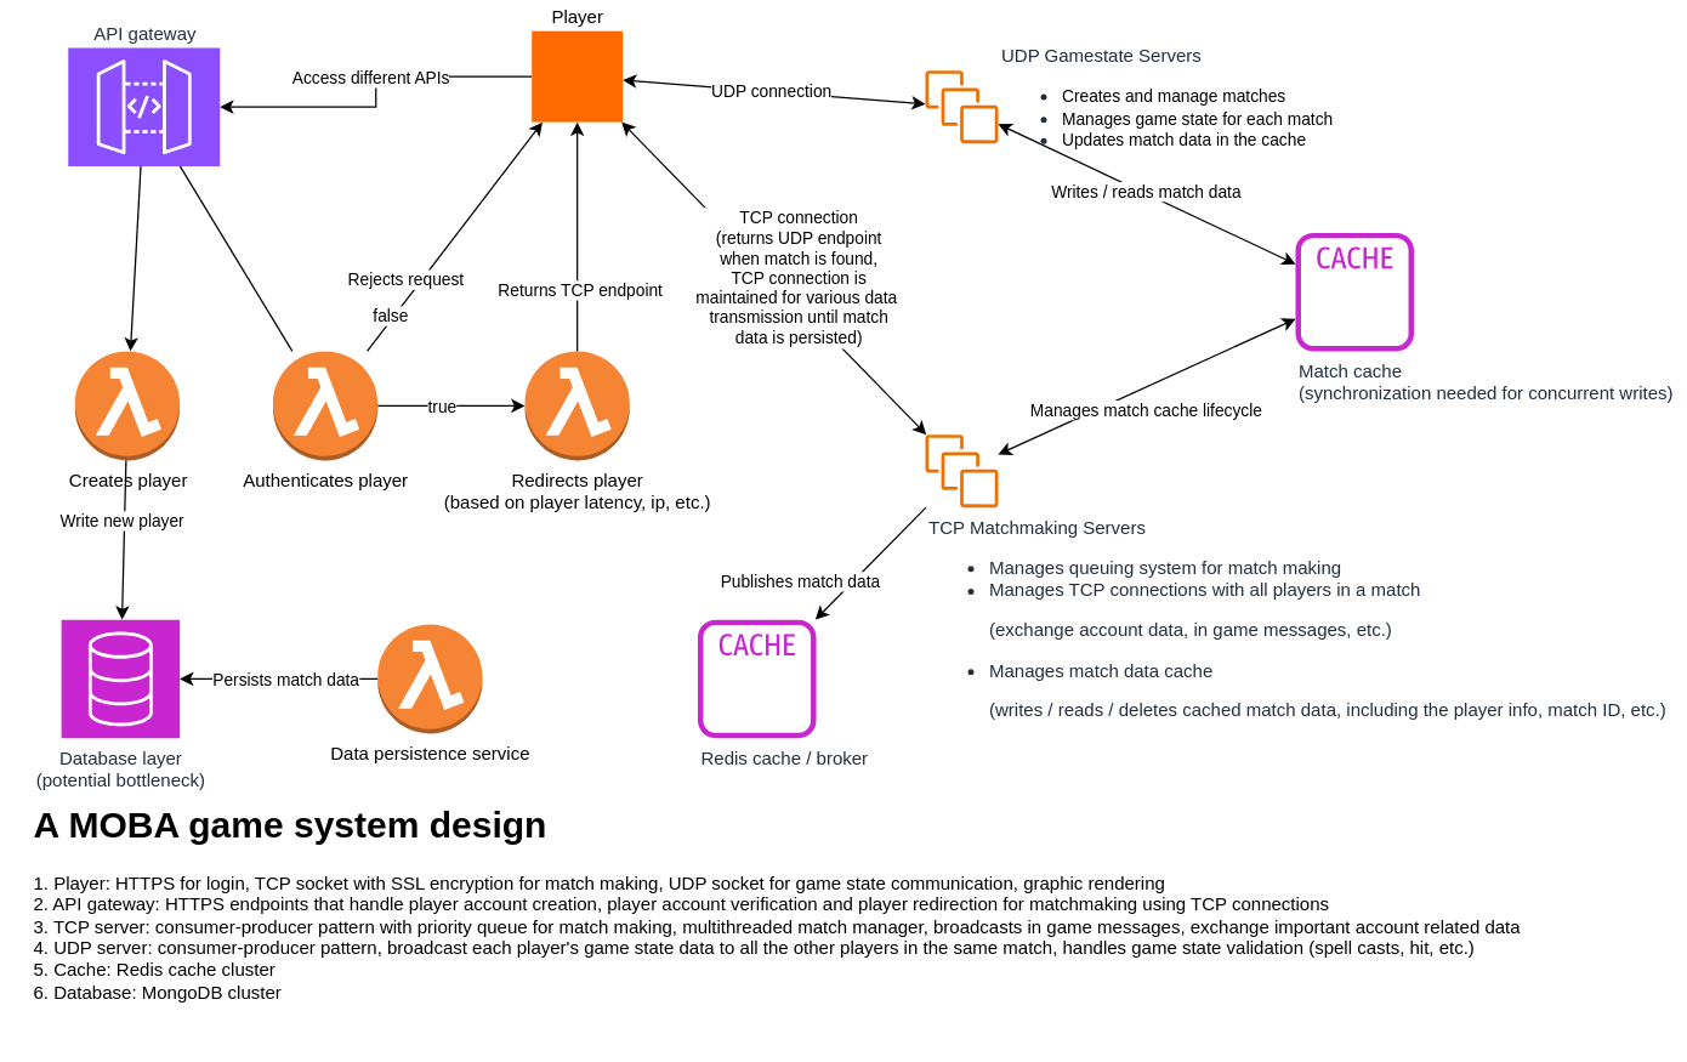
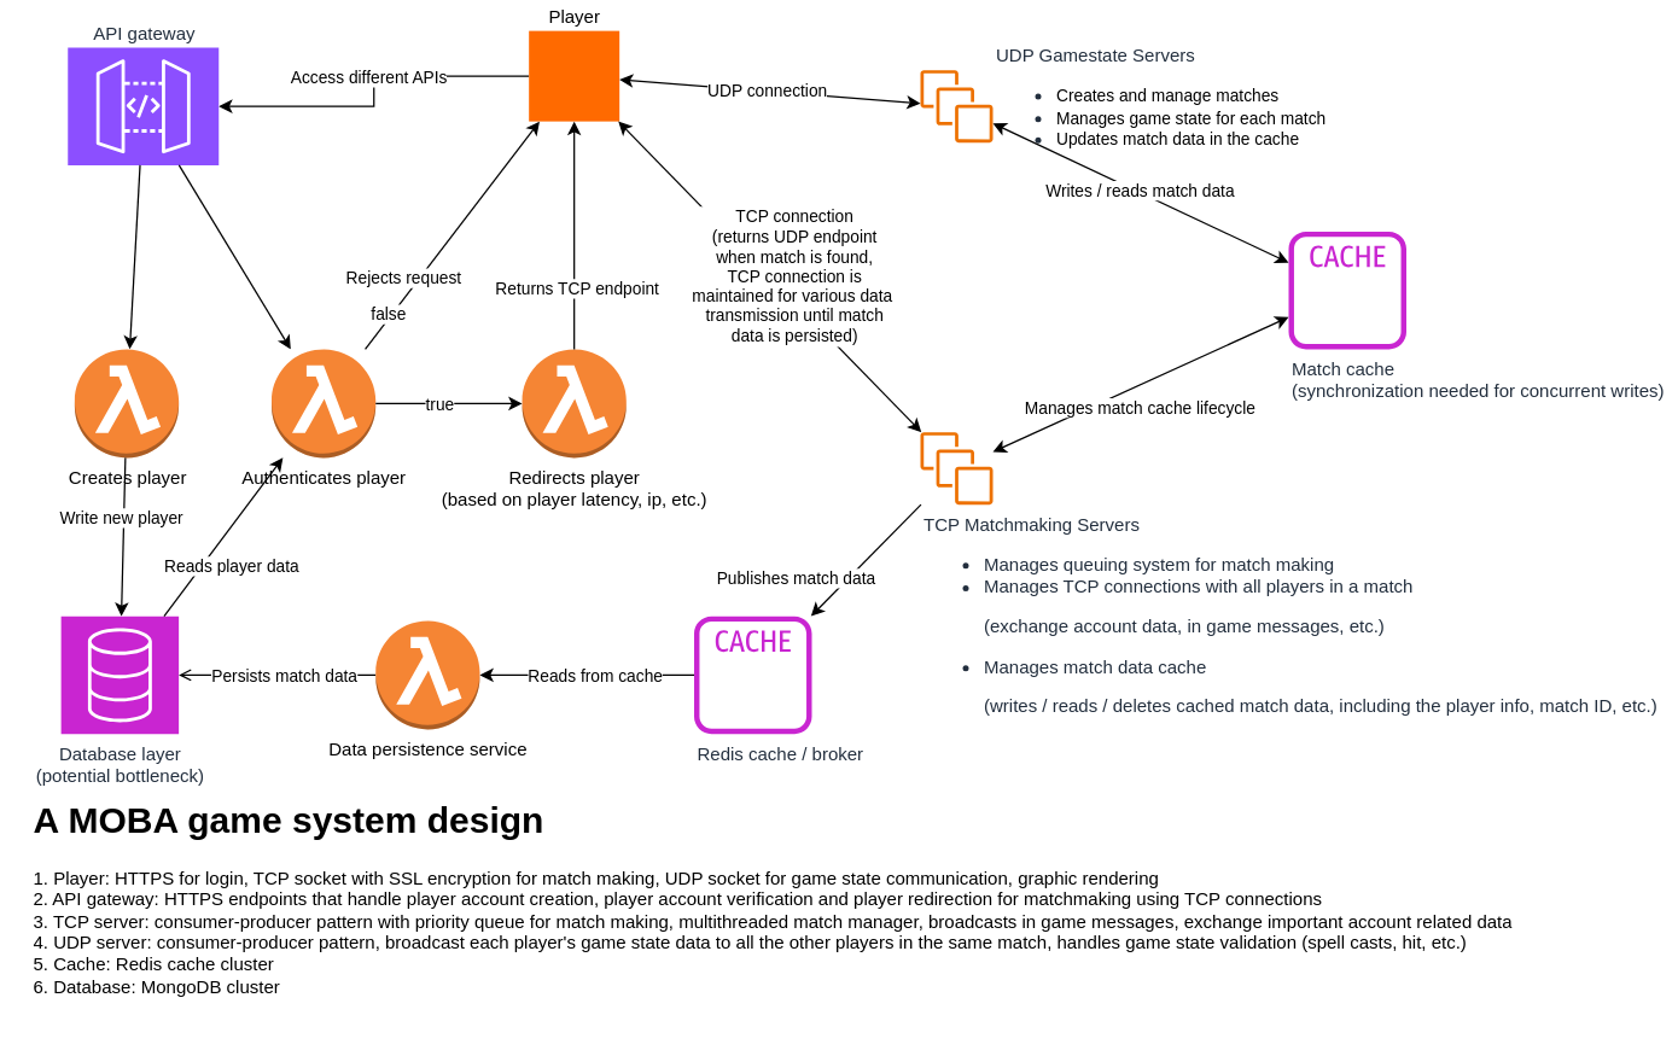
  <mxCell id="0" />
  <mxCell id="1" parent="0" />
  <mxCell id="2" value="&lt;div style=&quot;&quot;&gt;&lt;span style=&quot;background-color: transparent; color: light-dark(rgb(35, 47, 62), rgb(189, 199, 212));&quot;&gt;TCP Matchmaking Servers&lt;/span&gt;&lt;/div&gt;&lt;div style=&quot;&quot;&gt;&lt;ul&gt;&lt;li&gt;Manages queuing system for match making&lt;/li&gt;&lt;li&gt;Manages TCP connections with all players in a match&lt;/li&gt;&lt;/ul&gt;&lt;/div&gt;&lt;blockquote style=&quot;margin: 0 0 0 40px; border: none; padding: 0px;&quot;&gt;&lt;div style=&quot;&quot;&gt;&lt;span style=&quot;background-color: transparent; color: light-dark(rgb(35, 47, 62), rgb(189, 199, 212));&quot;&gt;(exchange account data, in game messages, etc.)&lt;/span&gt;&lt;/div&gt;&lt;/blockquote&gt;&lt;div style=&quot;&quot;&gt;&lt;ul&gt;&lt;li&gt;Manages match data cache&lt;/li&gt;&lt;/ul&gt;&lt;/div&gt;&lt;blockquote style=&quot;margin: 0 0 0 40px; border: none; padding: 0px;&quot;&gt;&lt;div style=&quot;&quot;&gt;&lt;span style=&quot;background-color: transparent; color: light-dark(rgb(35, 47, 62), rgb(189, 199, 212));&quot;&gt;(writes / reads / deletes cached match data, including the player info, match ID, etc.)&lt;/span&gt;&lt;/div&gt;&lt;/blockquote&gt;" style="sketch=0;outlineConnect=0;fontColor=#232F3E;gradientColor=none;fillColor=#ED7100;strokeColor=none;dashed=0;verticalLabelPosition=bottom;verticalAlign=top;align=left;html=1;fontSize=12;fontStyle=0;aspect=fixed;pointerEvents=1;shape=mxgraph.aws4.instances;labelPosition=center;" parent="1" vertex="1"><mxGeometry x="609.5" y="286" width="48" height="48" as="geometry" /></mxCell>
  <mxCell id="3" value="UDP Gamestate Servers&lt;div&gt;&lt;ul&gt;&lt;li&gt;&lt;span style=&quot;background-color: rgb(255, 255, 255); color: rgb(0, 0, 0); font-size: 11px;&quot;&gt;Creates and manage matches&lt;/span&gt;&lt;/li&gt;&lt;li&gt;&lt;span style=&quot;background-color: rgb(255, 255, 255); color: rgb(0, 0, 0); font-size: 11px;&quot;&gt;Manages game state for each match&lt;/span&gt;&lt;/li&gt;&lt;li&gt;&lt;span style=&quot;background-color: rgb(255, 255, 255); color: rgb(0, 0, 0); font-size: 11px;&quot;&gt;Updates match data in the cache&lt;/span&gt;&lt;/li&gt;&lt;/ul&gt;&lt;/div&gt;" style="sketch=0;outlineConnect=0;fontColor=#232F3E;gradientColor=none;fillColor=#ED7100;strokeColor=none;dashed=0;verticalLabelPosition=middle;verticalAlign=middle;align=left;html=1;fontSize=12;fontStyle=0;aspect=fixed;pointerEvents=1;shape=mxgraph.aws4.instances;labelPosition=right;" parent="1" vertex="1"><mxGeometry x="609.5" y="46" width="48" height="48" as="geometry" /></mxCell>
  <mxCell id="4" value="Match cache&lt;div&gt;(synchronization needed for concurrent writes)&lt;/div&gt;" style="sketch=0;outlineConnect=0;fontColor=#232F3E;gradientColor=none;fillColor=#C925D1;strokeColor=none;dashed=0;verticalLabelPosition=bottom;verticalAlign=top;align=left;html=1;fontSize=12;fontStyle=0;aspect=fixed;pointerEvents=1;shape=mxgraph.aws4.cache_node;" parent="1" vertex="1"><mxGeometry x="853.5" y="153" width="78" height="78" as="geometry" /></mxCell>
  <mxCell id="5" value="" style="edgeStyle=orthogonalEdgeStyle;rounded=0;orthogonalLoop=1;jettySize=auto;html=1;" parent="1" source="7" target="19" edge="1"><mxGeometry relative="1" as="geometry" /></mxCell>
  <mxCell id="6" value="Access different APIs" style="edgeLabel;html=1;align=center;verticalAlign=middle;resizable=0;points=[];" parent="5" vertex="1" connectable="0"><mxGeometry x="-0.217" y="1" relative="1" as="geometry"><mxPoint x="-19" y="-1" as="offset" /></mxGeometry></mxCell>
  <mxCell id="7" value="Player" style="points=[];aspect=fixed;html=1;align=center;shadow=0;dashed=0;fillColor=#FF6A00;strokeColor=none;shape=mxgraph.alibaba_cloud.user;labelPosition=center;verticalLabelPosition=top;verticalAlign=bottom;" parent="1" vertex="1"><mxGeometry x="350.04" y="20" width="60" height="60" as="geometry" /></mxCell>
  <mxCell id="8" value="" style="endArrow=classic;startArrow=classic;html=1;rounded=0;" parent="1" source="7" target="2" edge="1"><mxGeometry width="50" height="50" relative="1" as="geometry"><mxPoint x="439.5" y="126" as="sourcePoint" /><mxPoint x="739.5" y="385" as="targetPoint" /></mxGeometry></mxCell>
  <mxCell id="9" value="TCP connection&lt;div&gt;(returns UDP endpoint&lt;/div&gt;&lt;div&gt;when match is found,&lt;/div&gt;&lt;div&gt;TCP connection is&lt;/div&gt;&lt;div&gt;maintained for various data&amp;nbsp;&lt;/div&gt;&lt;div&gt;transmission until match&lt;/div&gt;&lt;div&gt;&lt;span style=&quot;background-color: light-dark(#ffffff, var(--ge-dark-color, #121212)); color: light-dark(rgb(0, 0, 0), rgb(255, 255, 255));&quot;&gt;data is persisted)&lt;/span&gt;&lt;/div&gt;" style="edgeLabel;html=1;align=center;verticalAlign=middle;resizable=0;points=[];" parent="8" vertex="1" connectable="0"><mxGeometry x="0.135" y="3" relative="1" as="geometry"><mxPoint y="-12" as="offset" /></mxGeometry></mxCell>
  <mxCell id="10" value="" style="endArrow=classic;startArrow=classic;html=1;rounded=0;" parent="1" source="4" target="2" edge="1"><mxGeometry width="50" height="50" relative="1" as="geometry"><mxPoint x="1123" y="231.005" as="sourcePoint" /><mxPoint x="848.9" y="478.288" as="targetPoint" /></mxGeometry></mxCell>
  <mxCell id="11" value="Manages match cache lifecycle" style="edgeLabel;html=1;align=center;verticalAlign=middle;resizable=0;points=[];" parent="10" vertex="1" connectable="0"><mxGeometry x="0.135" y="3" relative="1" as="geometry"><mxPoint x="11" y="6" as="offset" /></mxGeometry></mxCell>
  <mxCell id="12" value="UDP connection" style="endArrow=classic;startArrow=classic;html=1;rounded=0;" parent="1" source="7" target="3" edge="1"><mxGeometry x="-0.022" width="50" height="50" relative="1" as="geometry"><mxPoint x="449.5" y="56" as="sourcePoint" /><mxPoint x="703.6" y="-75.999" as="targetPoint" /><mxPoint as="offset" /></mxGeometry></mxCell>
  <mxCell id="13" value="" style="endArrow=classic;startArrow=classic;html=1;rounded=0;startFill=1;endFill=1;" parent="1" source="3" target="4" edge="1"><mxGeometry width="50" height="50" relative="1" as="geometry"><mxPoint x="752.5" y="116.5" as="sourcePoint" /><mxPoint x="752.5" y="282.5" as="targetPoint" /></mxGeometry></mxCell>
  <mxCell id="14" value="Writes / reads match data" style="edgeLabel;html=1;align=center;verticalAlign=middle;resizable=0;points=[];" parent="13" vertex="1" connectable="0"><mxGeometry x="-0.172" y="-1" relative="1" as="geometry"><mxPoint x="16" y="5" as="offset" /></mxGeometry></mxCell>
  <mxCell id="15" value="Database layer&lt;div&gt;(potential bottleneck)&lt;/div&gt;" style="sketch=0;points=[[0,0,0],[0.25,0,0],[0.5,0,0],[0.75,0,0],[1,0,0],[0,1,0],[0.25,1,0],[0.5,1,0],[0.75,1,0],[1,1,0],[0,0.25,0],[0,0.5,0],[0,0.75,0],[1,0.25,0],[1,0.5,0],[1,0.75,0]];outlineConnect=0;fontColor=#232F3E;fillColor=#C925D1;strokeColor=#ffffff;dashed=0;verticalLabelPosition=bottom;verticalAlign=top;align=center;html=1;fontSize=12;fontStyle=0;aspect=fixed;shape=mxgraph.aws4.resourceIcon;resIcon=mxgraph.aws4.database;" parent="1" vertex="1"><mxGeometry x="40" y="408" width="78" height="78" as="geometry" /></mxCell>
+ <mxCell id="16" value="" style="endArrow=classic;startArrow=none;html=1;rounded=0;startFill=0;endFill=1;" parent="1" source="15" target="22" edge="1"><mxGeometry width="50" height="50" relative="1" as="geometry"><mxPoint x="189.5" y="296" as="sourcePoint" /><mxPoint x="234.523" y="294" as="targetPoint" /></mxGeometry></mxCell>
+ <mxCell id="17" value="Reads player data" style="edgeLabel;html=1;align=center;verticalAlign=middle;resizable=0;points=[];" parent="16" vertex="1" connectable="0"><mxGeometry x="0.115" y="1" relative="1" as="geometry"><mxPoint x="1" y="25" as="offset" /></mxGeometry></mxCell>
  <mxCell id="18" value="Creates player" style="outlineConnect=0;dashed=0;verticalLabelPosition=bottom;verticalAlign=top;align=center;html=1;shape=mxgraph.aws3.lambda_function;fillColor=#F58534;gradientColor=none;" parent="1" vertex="1"><mxGeometry x="49" y="231" width="69" height="72" as="geometry" /></mxCell>
  <mxCell id="19" value="API gateway" style="sketch=0;points=[[0,0,0],[0.25,0,0],[0.5,0,0],[0.75,0,0],[1,0,0],[0,1,0],[0.25,1,0],[0.5,1,0],[0.75,1,0],[1,1,0],[0,0.25,0],[0,0.5,0],[0,0.75,0],[1,0.25,0],[1,0.5,0],[1,0.75,0]];outlineConnect=0;fontColor=#232F3E;fillColor=#8C4FFF;strokeColor=#ffffff;dashed=0;verticalLabelPosition=top;verticalAlign=bottom;align=center;html=1;fontSize=12;fontStyle=0;aspect=fixed;shape=mxgraph.aws4.resourceIcon;resIcon=mxgraph.aws4.api_gateway;labelPosition=center;" parent="1" vertex="1"><mxGeometry x="44.5" y="31" width="100" height="78" as="geometry" /></mxCell>
  <mxCell id="20" value="" style="endArrow=classic;html=1;rounded=0;" parent="1" source="18" target="15" edge="1"><mxGeometry width="50" height="50" relative="1" as="geometry"><mxPoint x="49.5" y="326" as="sourcePoint" /><mxPoint x="99.5" y="276" as="targetPoint" /></mxGeometry></mxCell>
  <mxCell id="21" value="Write new player" style="edgeLabel;html=1;align=center;verticalAlign=middle;resizable=0;points=[];" parent="20" vertex="1" connectable="0"><mxGeometry x="-0.239" y="-2" relative="1" as="geometry"><mxPoint as="offset" /></mxGeometry></mxCell>
  <mxCell id="22" value="Authenticates player" style="outlineConnect=0;dashed=0;verticalLabelPosition=bottom;verticalAlign=top;align=center;html=1;shape=mxgraph.aws3.lambda_function;fillColor=#F58534;gradientColor=none;labelPosition=center;" parent="1" vertex="1"><mxGeometry x="179.5" y="231" width="69" height="72" as="geometry" /></mxCell>
  <mxCell id="23" value="Redirects player&lt;div&gt;(based on player latency, ip, etc.)&lt;/div&gt;" style="outlineConnect=0;dashed=0;verticalLabelPosition=bottom;verticalAlign=top;align=center;html=1;shape=mxgraph.aws3.lambda_function;fillColor=#F58534;gradientColor=none;" parent="1" vertex="1"><mxGeometry x="345.54" y="231" width="69" height="72" as="geometry" /></mxCell>
  <mxCell id="24" value="" style="endArrow=classic;html=1;rounded=0;" parent="1" source="19" target="18" edge="1"><mxGeometry width="50" height="50" relative="1" as="geometry"><mxPoint x="49.5" y="326" as="sourcePoint" /><mxPoint x="-200.5" y="86" as="targetPoint" /></mxGeometry></mxCell>
- <mxCell id="25" value="" style="endArrow=none;html=1;rounded=0;" parent="1" source="19" target="22" edge="1"><mxGeometry width="50" height="50" relative="1" as="geometry"><mxPoint x="49.5" y="116" as="sourcePoint" /><mxPoint x="-41.5" y="200" as="targetPoint" /></mxGeometry></mxCell>
+ <mxCell id="25" value="" style="endArrow=classic;html=1;rounded=0;" parent="1" source="19" target="22" edge="1"><mxGeometry width="50" height="50" relative="1" as="geometry"><mxPoint x="49.5" y="116" as="sourcePoint" /><mxPoint x="-41.5" y="200" as="targetPoint" /></mxGeometry></mxCell>
  <mxCell id="26" value="" style="endArrow=classic;html=1;rounded=0;" parent="1" source="22" target="23" edge="1"><mxGeometry width="50" height="50" relative="1" as="geometry"><mxPoint x="89.5" y="119" as="sourcePoint" /><mxPoint x="92.5" y="196" as="targetPoint" /></mxGeometry></mxCell>
  <mxCell id="27" value="true" style="edgeLabel;html=1;align=center;verticalAlign=middle;resizable=0;points=[];" parent="26" vertex="1" connectable="0"><mxGeometry x="-0.13" relative="1" as="geometry"><mxPoint as="offset" /></mxGeometry></mxCell>
  <mxCell id="28" value="" style="endArrow=classic;html=1;rounded=0;" parent="1" source="23" target="7" edge="1"><mxGeometry width="50" height="50" relative="1" as="geometry"><mxPoint x="49.5" y="326" as="sourcePoint" /><mxPoint x="99.5" y="276" as="targetPoint" /></mxGeometry></mxCell>
  <mxCell id="29" value="Returns TCP endpoint" style="edgeLabel;html=1;align=center;verticalAlign=middle;resizable=0;points=[];" parent="28" vertex="1" connectable="0"><mxGeometry x="-0.208" y="3" relative="1" as="geometry"><mxPoint x="4" y="19" as="offset" /></mxGeometry></mxCell>
  <mxCell id="30" value="" style="endArrow=classic;html=1;rounded=0;" parent="1" source="22" target="7" edge="1"><mxGeometry width="50" height="50" relative="1" as="geometry"><mxPoint x="319.5" y="296" as="sourcePoint" /><mxPoint x="369.5" y="246" as="targetPoint" /></mxGeometry></mxCell>
  <mxCell id="31" value="Rejects request" style="edgeLabel;html=1;align=center;verticalAlign=middle;resizable=0;points=[];" parent="30" vertex="1" connectable="0"><mxGeometry x="-0.36" y="-1" relative="1" as="geometry"><mxPoint x="-13" as="offset" /></mxGeometry></mxCell>
  <mxCell id="32" value="false" style="edgeLabel;html=1;align=center;verticalAlign=middle;resizable=0;points=[];" parent="30" vertex="1" connectable="0"><mxGeometry x="-0.703" y="2" relative="1" as="geometry"><mxPoint as="offset" /></mxGeometry></mxCell>
  <mxCell id="33" value="" style="endArrow=classic;html=1;rounded=0;" parent="1" source="2" target="37" edge="1"><mxGeometry width="50" height="50" relative="1" as="geometry"><mxPoint x="179.5" y="641" as="sourcePoint" /><mxPoint x="217.5" y="485" as="targetPoint" /></mxGeometry></mxCell>
  <mxCell id="34" value="Publishes match data" style="edgeLabel;html=1;align=center;verticalAlign=middle;resizable=0;points=[];" parent="33" vertex="1" connectable="0"><mxGeometry x="-0.104" relative="1" as="geometry"><mxPoint x="-50" y="15" as="offset" /></mxGeometry></mxCell>
- <mxCell id="35" value="" style="endArrow=classic;html=1;rounded=0;" parent="1" source="38" target="15" edge="1"><mxGeometry width="50" height="50" relative="1" as="geometry"><mxPoint x="89.5" y="431" as="sourcePoint" /><mxPoint x="229.5" y="411" as="targetPoint" /></mxGeometry></mxCell>
+ <mxCell id="35" value="" style="endArrow=open;html=1;rounded=0;" parent="1" source="38" target="15" edge="1"><mxGeometry width="50" height="50" relative="1" as="geometry"><mxPoint x="89.5" y="431" as="sourcePoint" /><mxPoint x="229.5" y="411" as="targetPoint" /></mxGeometry></mxCell>
  <mxCell id="36" value="Persists match data" style="edgeLabel;html=1;align=center;verticalAlign=middle;resizable=0;points=[];" parent="35" vertex="1" connectable="0"><mxGeometry x="-0.26" relative="1" as="geometry"><mxPoint x="-13" as="offset" /></mxGeometry></mxCell>
  <mxCell id="37" value="Redis cache / broker" style="sketch=0;outlineConnect=0;fontColor=#232F3E;gradientColor=none;fillColor=#C925D1;strokeColor=none;dashed=0;verticalLabelPosition=bottom;verticalAlign=top;align=left;html=1;fontSize=12;fontStyle=0;aspect=fixed;pointerEvents=1;shape=mxgraph.aws4.cache_node;" parent="1" vertex="1"><mxGeometry x="459.5" y="408" width="78" height="78" as="geometry" /></mxCell>
  <mxCell id="38" value="Data persistence service" style="outlineConnect=0;dashed=0;verticalLabelPosition=bottom;verticalAlign=top;align=center;html=1;shape=mxgraph.aws3.lambda_function;fillColor=#F58534;gradientColor=none;" parent="1" vertex="1"><mxGeometry x="248.5" y="411" width="69" height="72" as="geometry" /></mxCell>
+ <mxCell id="39" value="" style="endArrow=classic;html=1;rounded=0;" parent="1" source="37" target="38" edge="1"><mxGeometry width="50" height="50" relative="1" as="geometry"><mxPoint x="529.5" y="561" as="sourcePoint" /><mxPoint x="399.5" y="561" as="targetPoint" /></mxGeometry></mxCell>
+ <mxCell id="40" value="Reads from cache" style="edgeLabel;html=1;align=center;verticalAlign=middle;resizable=0;points=[];" parent="39" vertex="1" connectable="0"><mxGeometry x="-0.26" relative="1" as="geometry"><mxPoint x="-13" as="offset" /></mxGeometry></mxCell>
  <mxCell id="41" value="&lt;h1 style=&quot;margin-top: 0px;&quot;&gt;A MOBA game system design&lt;/h1&gt;&lt;div&gt;1. Player: HTTPS for login, TCP socket with&amp;nbsp;&lt;span style=&quot;background-color: transparent; color: light-dark(rgb(0, 0, 0), rgb(255, 255, 255));&quot;&gt;SSL encryption&amp;nbsp;&lt;/span&gt;&lt;span style=&quot;background-color: transparent; color: light-dark(rgb(0, 0, 0), rgb(255, 255, 255));&quot;&gt;for match making, UDP socket for game state communication, graphic rendering&lt;/span&gt;&lt;/div&gt;&lt;div&gt;2. API gateway: HTTPS endpoints that handle player account creation, player account verification and player redirection for matchmaking using TCP connections&lt;/div&gt;&lt;div&gt;3. TCP server:&amp;nbsp;&lt;span style=&quot;background-color: transparent; color: light-dark(rgb(0, 0, 0), rgb(255, 255, 255));&quot;&gt;consumer-producer pattern with priority queue for match making,&amp;nbsp;&lt;/span&gt;&lt;span style=&quot;background-color: transparent; color: light-dark(rgb(0, 0, 0), rgb(255, 255, 255));&quot;&gt;multithreaded match manager, broadcasts in game messages, exchange important account related data&lt;/span&gt;&lt;/div&gt;&lt;div&gt;&lt;span style=&quot;background-color: transparent; color: light-dark(rgb(0, 0, 0), rgb(255, 255, 255));&quot;&gt;4. UDP server: consumer-producer pattern, broadcast each player's game state data to all the other players in the same match, handles&amp;nbsp;&lt;/span&gt;&lt;span style=&quot;background-color: transparent; color: light-dark(rgb(0, 0, 0), rgb(255, 255, 255));&quot;&gt;game state validation (spell casts, hit, etc.)&lt;/span&gt;&lt;/div&gt;&lt;div&gt;&lt;span style=&quot;background-color: transparent; color: light-dark(rgb(0, 0, 0), rgb(255, 255, 255));&quot;&gt;5. Cache: Redis cache cluster&lt;/span&gt;&lt;/div&gt;&lt;div&gt;&lt;span style=&quot;background-color: transparent; color: light-dark(rgb(0, 0, 0), rgb(255, 255, 255));&quot;&gt;6. Database: MongoDB cluster&lt;/span&gt;&lt;/div&gt;" style="text;html=1;whiteSpace=wrap;overflow=hidden;rounded=0;" vertex="1" parent="1"><mxGeometry x="20" y="523" width="1070" height="155" as="geometry" /></mxCell>
